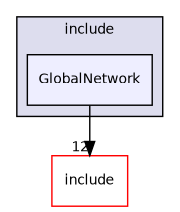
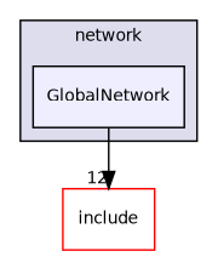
  digraph {
    compound=true
    node [fontname=Helvetica fontsize=10 shape=box style=filled]
    n1 [fillcolor="#eeeeff" label=GlobalNetwork pencolor=black]
    n2 [color=red fillcolor=white label=include]
    subgraph cluster_1 {
      bgcolor="#ddddee"
      fontname=Helvetica
      fontsize=10
-     label=include
+     label=network
      pencolor=black
      n1
    }
    n1 -> n2 [headlabel=12 labeldistance=1.5 labelfontname=Helvetica labelfontsize=10]
  }
